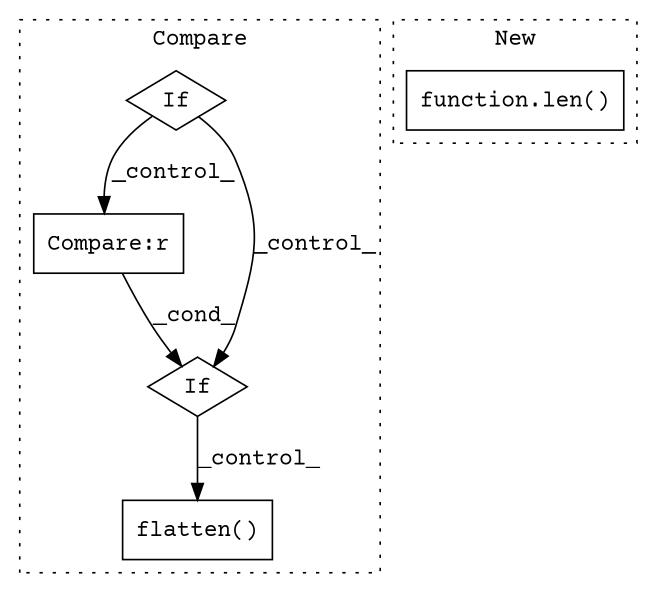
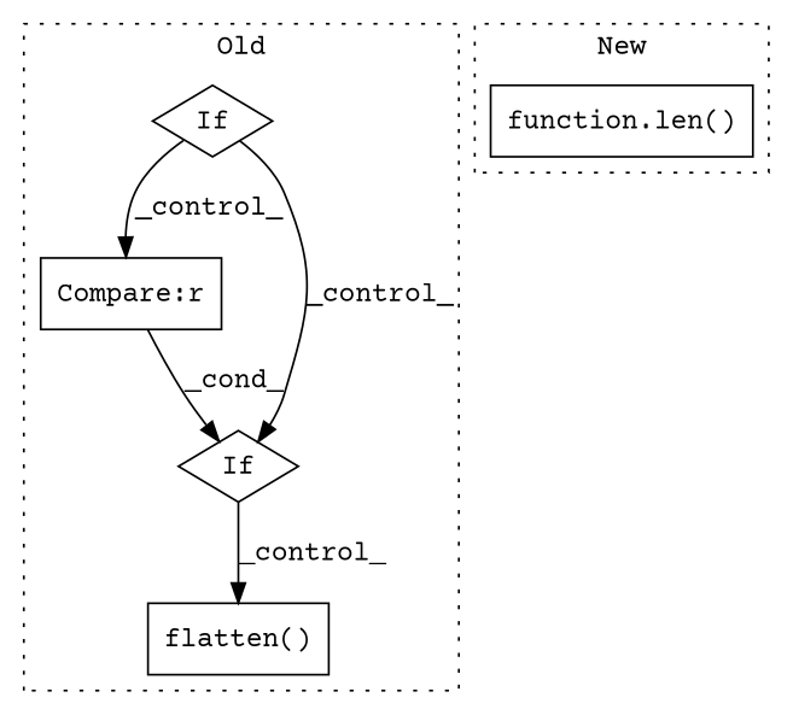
  digraph {
    fontname="Courier Prime"
    node [a=75 l=3 shape=box fontname="Courier Prime"]
    edge [fontname="Courier Prime"]
    n1 [l=16 label="flatten()" s=2247]
    n2 [a=96 label=If s=1639 shape=diamond]
    n3 [a=40 l=30 label="Compare:r" s=2148]
    n4 [a=96 label=If s=2145 shape=diamond]
    n5 [l="4,1" label="function.len()" s="1765,1774"]
    subgraph cluster_1 {
-     label=Compare
+     label=Old
      style=dotted
      n1
      n2
      n3
      n4
    }
    subgraph cluster_2 {
      label=New
      style=dotted
      n5
    }
    n2 -> n3 [label=_control_]
    n2 -> n4 [label=_control_]
    n3 -> n4 [label=_cond_]
    n4 -> n1 [label=_control_]
  }
